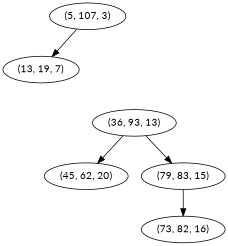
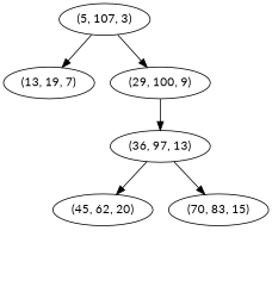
  digraph {
    fontname=Lato
    node [fontname=Lato]
    edge [fontname=Lato]
    n1 [label="(5, 107, 3)"]
    "(13, 19, 7)"
-   "(36, 93, 13)"
+   "(29, 100, 9)"
+   "(36, 93, 13)" [label="(36, 97, 13)"]
    "(45, 62, 20)"
-   "(70, 83, 15)" [label="(79, 83, 15)"]
-   "(73, 82, 16)"
+   "(70, 83, 15)"
    n1 -> "(13, 19, 7)"
+   n1 -> "(29, 100, 9)"
+   "(29, 100, 9)" -> "(36, 93, 13)"
    "(36, 93, 13)" -> "(45, 62, 20)"
    "(36, 93, 13)" -> "(70, 83, 15)"
-   "(70, 83, 15)" -> "(73, 82, 16)"
  }
